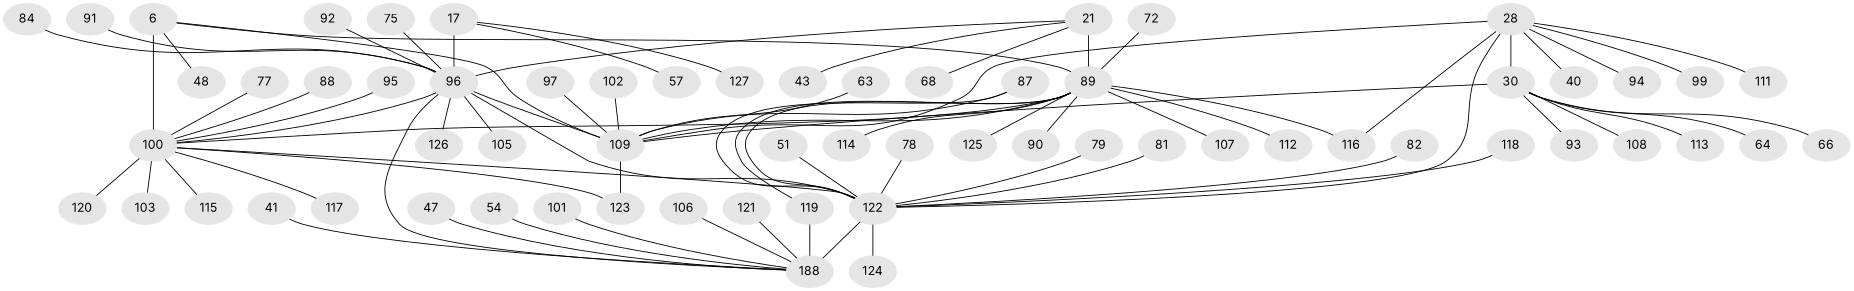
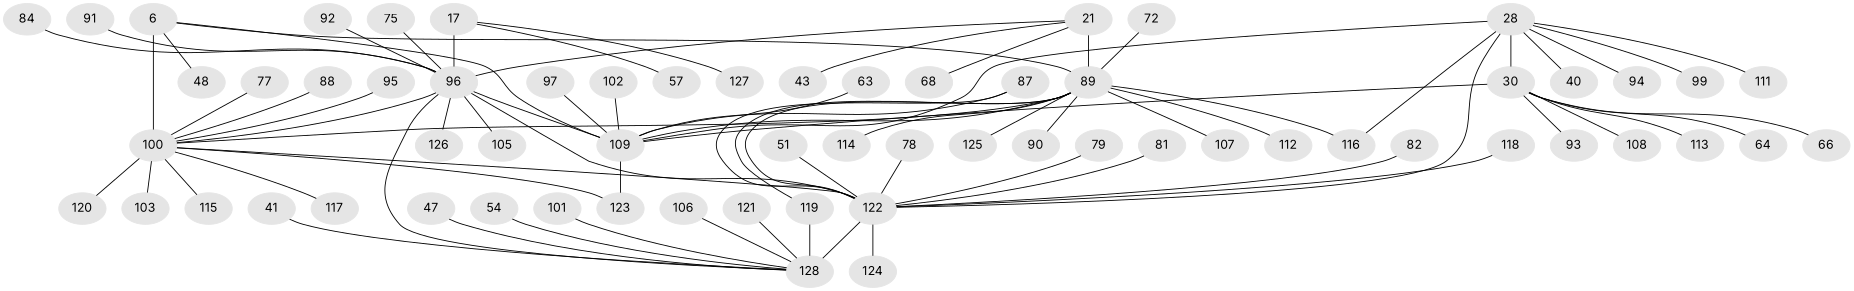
  graph {
    fontname=Inter
    node [color=gray90 fontname=Inter style=filled]
    edge [fontname=Inter]
    6 [super="+2+1"]
    48
    89 [super="+24+67+59+61+70"]
    100 [super="+69"]
    109 [super="+65+29+42+45+50+56"]
    116
    122 [super="+98+104+12+32+36"]
    90
    107 [super="+71"]
    112
    114 [super="+74"]
    119
    125
    103
    115 [super="+86"]
    117
    120
    123 [super="+85"]
    17 [super="+16"]
    57
    96 [super="+18+37+46+55"]
    127
-   128 [super="+110+10+38" label=188]
+   128 [super="+110+10+38"]
    105
    126 [super="+83"]
    21 [super="+20"]
    43
    68 [super="+60"]
    28 [super="+26"]
    30 [super="+25"]
    40
    94
    99
    111 [super="+76"]
    64
    66
    93 [super="+80"]
    108
    113
    124 [super="+31"]
    41
    47
    51
    54
    63
    72 [super="+34"]
    75
    77
    78
    79
    81
    82
    84
    87
    88
    91 [super="+62"]
    92
    95
    97
    101
    102
    106
    118
    121
    6 -- 48
    6 -- 89 [weight=2]
    6 -- 100 [weight=9]
    6 -- 109
    89 -- 100
    89 -- 109
    89 -- 116
    89 -- 122 [weight=2]
    89 -- 90
    89 -- 107
    89 -- 112
    89 -- 114
    89 -- 119
    89 -- 125
    100 -- 122
    100 -- 103
    100 -- 115
    100 -- 117
    100 -- 120
    100 -- 123
    109 -- 123
    122 -- 128 [weight=8]
    122 -- 124
    119 -- 128
    17 -- 57
    17 -- 96 [weight=8]
    17 -- 127
    96 -- 100
    96 -- 109 [weight=2]
    96 -- 122
    96 -- 128
    96 -- 105
    96 -- 126
    21 -- 89 [weight=8]
    21 -- 96
    21 -- 43
    21 -- 68
    28 -- 109 [weight=4]
    28 -- 116
    28 -- 122 [weight=2]
    28 -- 30 [weight=4]
    28 -- 40
    28 -- 94
    28 -- 99
    28 -- 111
    30 -- 109 [weight=4]
    30 -- 64
    30 -- 66
    30 -- 93
    30 -- 108
    30 -- 113
    41 -- 128
    47 -- 128
    51 -- 122
    54 -- 128
    63 -- 109
    72 -- 89
    75 -- 96
    77 -- 100
    78 -- 122
    79 -- 122
    81 -- 122
    82 -- 122
    84 -- 96
    87 -- 109
    87 -- 122
    88 -- 100
    91 -- 96
    92 -- 96
    95 -- 100
    97 -- 109
    101 -- 128
    102 -- 109
    106 -- 128
    118 -- 122
    121 -- 128
  }
